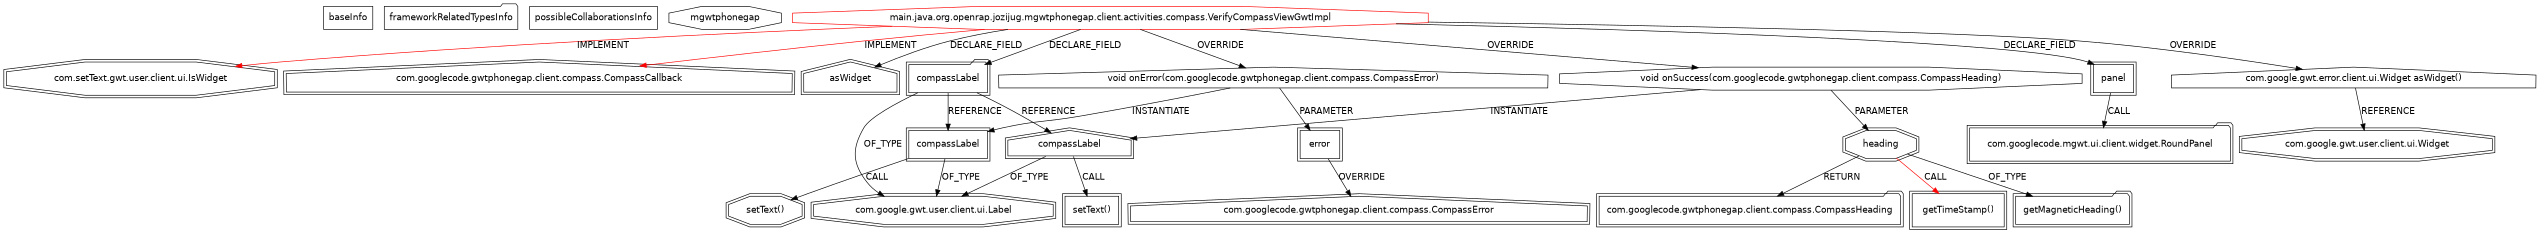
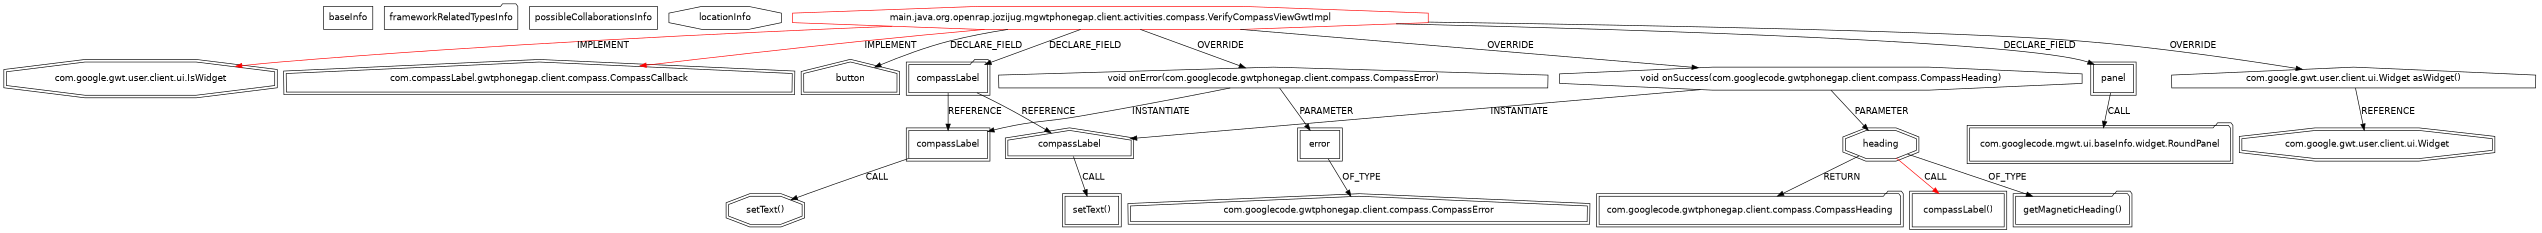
  digraph {
    fontname="DejaVu Sans"
    node [fontname="DejaVu Sans" shape=octagon isFrameworkType=true peripheries=2]
    edge [fontname="DejaVu Sans"]
    baseInfo [category=extension_graph graphId=4387 isAnonymous=false possibleRelation=false shape=box isFrameworkType="" peripheries=""]
    frameworkRelatedTypesInfo [0="com.google.gwt.user.client.ui.IsWidget" 1="com.googlecode.gwtphonegap.client.compass.CompassCallback" shape=folder isFrameworkType="" peripheries=""]
    possibleCollaborationsInfo [shape=box isFrameworkType="" peripheries=""]
-   locationInfo [contextSignature=VerifyCompassViewGwtImpl filePath="/rjdkolb-jozijug_phonegapdemo/jozijug_phonegapdemo-master/src/main/java/org/openrap/jozijug/mgwtphonegap/client/activities/compass/VerifyCompassViewGwtImpl.java" graphId=4387 projectName="rjdkolb-jozijug_phonegapdemo" label=mgwtphonegap isFrameworkType="" peripheries=""]
+   locationInfo [contextSignature=VerifyCompassViewGwtImpl filePath="/rjdkolb-jozijug_phonegapdemo/jozijug_phonegapdemo-master/src/main/java/org/openrap/jozijug/mgwtphonegap/client/activities/compass/VerifyCompassViewGwtImpl.java" graphId=4387 projectName="rjdkolb-jozijug_phonegapdemo" isFrameworkType="" peripheries=""]
    n5 [color=red isFrameworkType=false label="main.java.org.openrap.jozijug.mgwtphonegap.client.activities.compass.VerifyCompassViewGwtImpl" vertexType=ROOT_CLIENT_CLASS_DECLARATION peripheries=""]
-   n6 [label="com.setText.gwt.user.client.ui.IsWidget" vertexType=FRAMEWORK_INTERFACE_TYPE]
-   n7 [label="com.googlecode.gwtphonegap.client.compass.CompassCallback" shape=house vertexType=FRAMEWORK_INTERFACE_TYPE]
-   n8 [label=asWidget shape=house vertexType=FIELD_DECLARATION]
+   n6 [label="com.google.gwt.user.client.ui.IsWidget" vertexType=FRAMEWORK_INTERFACE_TYPE]
+   n7 [label="com.compassLabel.gwtphonegap.client.compass.CompassCallback" shape=house vertexType=FRAMEWORK_INTERFACE_TYPE]
+   n8 [label=button shape=house vertexType=FIELD_DECLARATION]
    n9 [label=compassLabel shape=folder vertexType=FIELD_DECLARATION]
    n10 [label=panel shape=box vertexType=FIELD_DECLARATION]
-   n11 [isFrameworkType=false label="com.google.gwt.error.client.ui.Widget asWidget()" shape=house vertexType=OVERRIDING_METHOD_DECLARATION peripheries=""]
+   n11 [isFrameworkType=false label="com.google.gwt.user.client.ui.Widget asWidget()" shape=house vertexType=OVERRIDING_METHOD_DECLARATION peripheries=""]
    n12 [isFrameworkType=false label="void onError(com.googlecode.gwtphonegap.client.compass.CompassError)" shape=house vertexType=OVERRIDING_METHOD_DECLARATION peripheries=""]
    n13 [isFrameworkType=false label="void onSuccess(com.googlecode.gwtphonegap.client.compass.CompassHeading)" vertexType=OVERRIDING_METHOD_DECLARATION peripheries=""]
-   n14 [label="com.google.gwt.user.client.ui.Label" vertexType=FRAMEWORK_CLASS_TYPE]
    n15 [label=compassLabel shape=box vertexType=VARIABLE_EXPRESION]
    n16 [label=compassLabel shape=house vertexType=VARIABLE_EXPRESION]
-   n17 [label="com.googlecode.mgwt.ui.client.widget.RoundPanel" shape=folder vertexType=FRAMEWORK_CLASS_TYPE]
+   n17 [label="com.googlecode.mgwt.ui.baseInfo.widget.RoundPanel" shape=folder vertexType=FRAMEWORK_CLASS_TYPE]
    n18 [label="com.google.gwt.user.client.ui.Widget" vertexType=FRAMEWORK_CLASS_TYPE]
    n19 [label=error shape=box vertexType=PARAMETER_DECLARATION]
    n20 [label=heading vertexType=PARAMETER_DECLARATION]
    n21 [label="setText()" vertexType=INSIDE_CALL]
    n22 [label="setText()" shape=box vertexType=INSIDE_CALL]
    n23 [label="com.googlecode.gwtphonegap.client.compass.CompassError" shape=house vertexType=FRAMEWORK_INTERFACE_TYPE]
    n24 [label="com.googlecode.gwtphonegap.client.compass.CompassHeading" shape=folder vertexType=FRAMEWORK_INTERFACE_TYPE]
-   n25 [label="getTimeStamp()" shape=box vertexType=INSIDE_CALL]
+   n25 [label="compassLabel()" shape=box vertexType=INSIDE_CALL]
    n26 [label="getMagneticHeading()" shape=folder vertexType=INSIDE_CALL]
    n5 -> n6 [color=red label=IMPLEMENT]
    n5 -> n7 [color=red label=IMPLEMENT]
    n5 -> n8 [label=DECLARE_FIELD]
    n5 -> n9 [label=DECLARE_FIELD]
    n5 -> n10 [label=DECLARE_FIELD]
    n5 -> n11 [label=OVERRIDE]
    n5 -> n12 [label=OVERRIDE]
    n5 -> n13 [label=OVERRIDE]
-   n9 -> n14 [label=OF_TYPE]
    n9 -> n15 [label=REFERENCE]
    n9 -> n16 [label=REFERENCE]
    n10 -> n17 [label=CALL]
    n11 -> n18 [label=REFERENCE]
    n12 -> n15 [label=INSTANTIATE]
    n12 -> n19 [label=PARAMETER]
    n13 -> n16 [label=INSTANTIATE]
    n13 -> n20 [label=PARAMETER]
-   n15 -> n14 [label=OF_TYPE]
    n15 -> n21 [label=CALL]
-   n16 -> n14 [label=OF_TYPE]
    n16 -> n22 [label=CALL]
-   n19 -> n23 [label=OVERRIDE]
+   n19 -> n23 [label=OF_TYPE]
    n20 -> n24 [label=RETURN]
    n20 -> n25 [color=red label=CALL]
    n20 -> n26 [label=OF_TYPE]
  }
